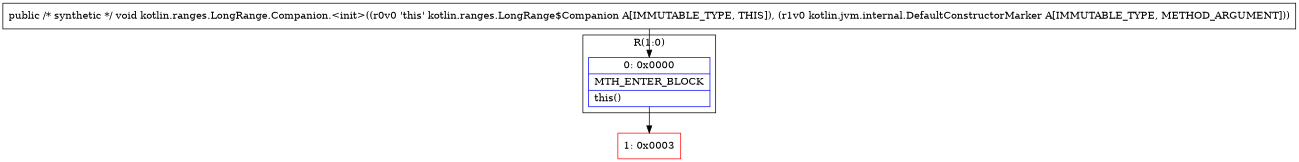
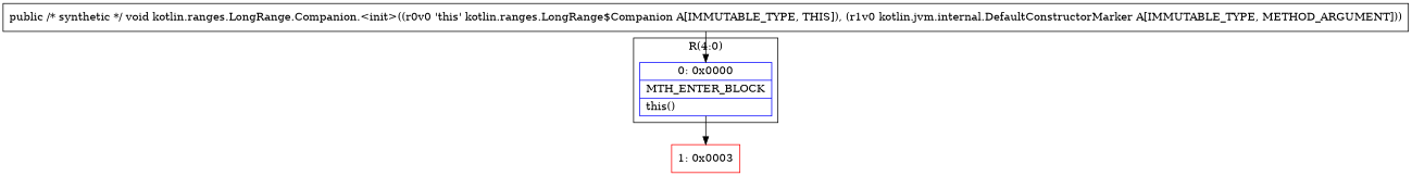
  digraph {
    node [shape=record]
    n1 [color=blue label="{0\:\ 0x0000|MTH_ENTER_BLOCK\l|this()\l}"]
    n2 [color=red label="{1\:\ 0x0003}"]
    n3 [label="{public \/* synthetic *\/ void kotlin.ranges.LongRange.Companion.\<init\>((r0v0 'this' kotlin.ranges.LongRange$Companion A[IMMUTABLE_TYPE, THIS]), (r1v0 kotlin.jvm.internal.DefaultConstructorMarker A[IMMUTABLE_TYPE, METHOD_ARGUMENT])) }"]
    subgraph cluster_1 {
-     label="R(1:0)"
+     label="R(4:0)"
      n1
    }
    n1 -> n2
    n3 -> n1
  }
